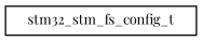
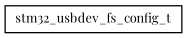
  digraph {
    rankdir=LR
    fontname="Playfair Display"
-   n1 [color=black fillcolor=white fontname="Playfair Display" fontsize=10 height=0.2 label=stm32_stm_fs_config_t shape=record style=filled width=0.4]
+   n1 [color=black fillcolor=white fontname="Playfair Display" fontsize=10 height=0.2 label=stm32_usbdev_fs_config_t shape=record style=filled width=0.4]
  }
